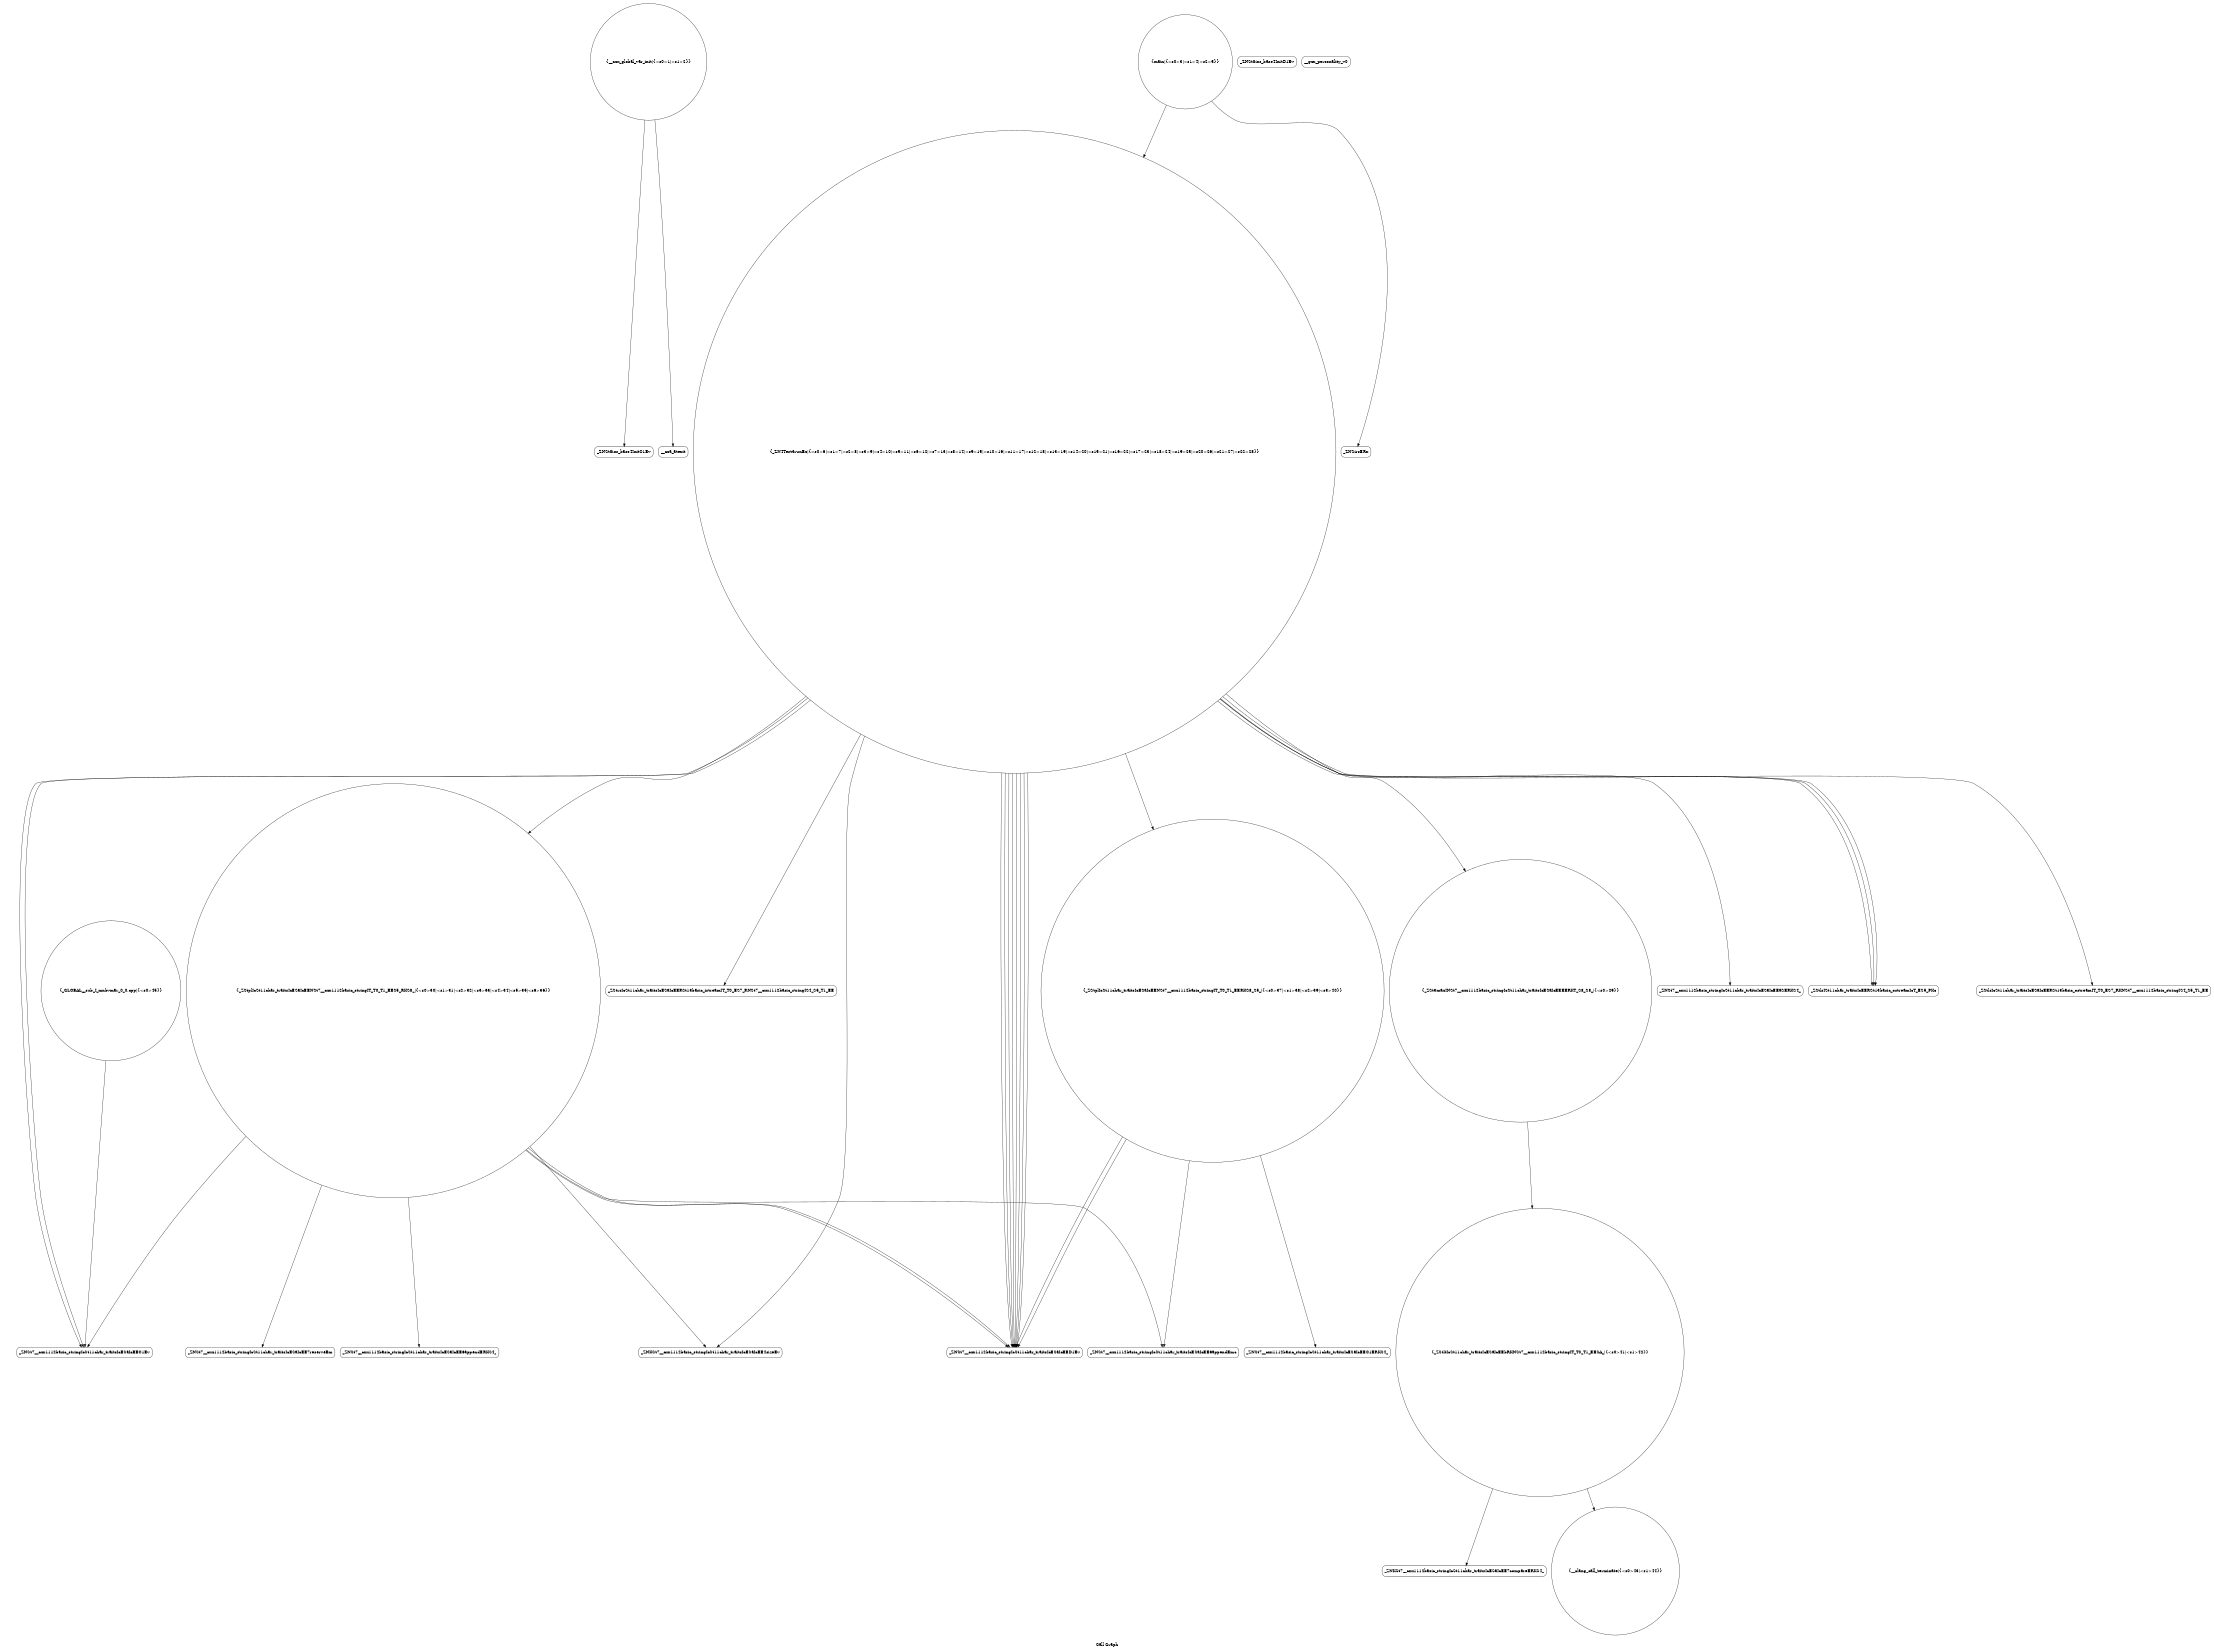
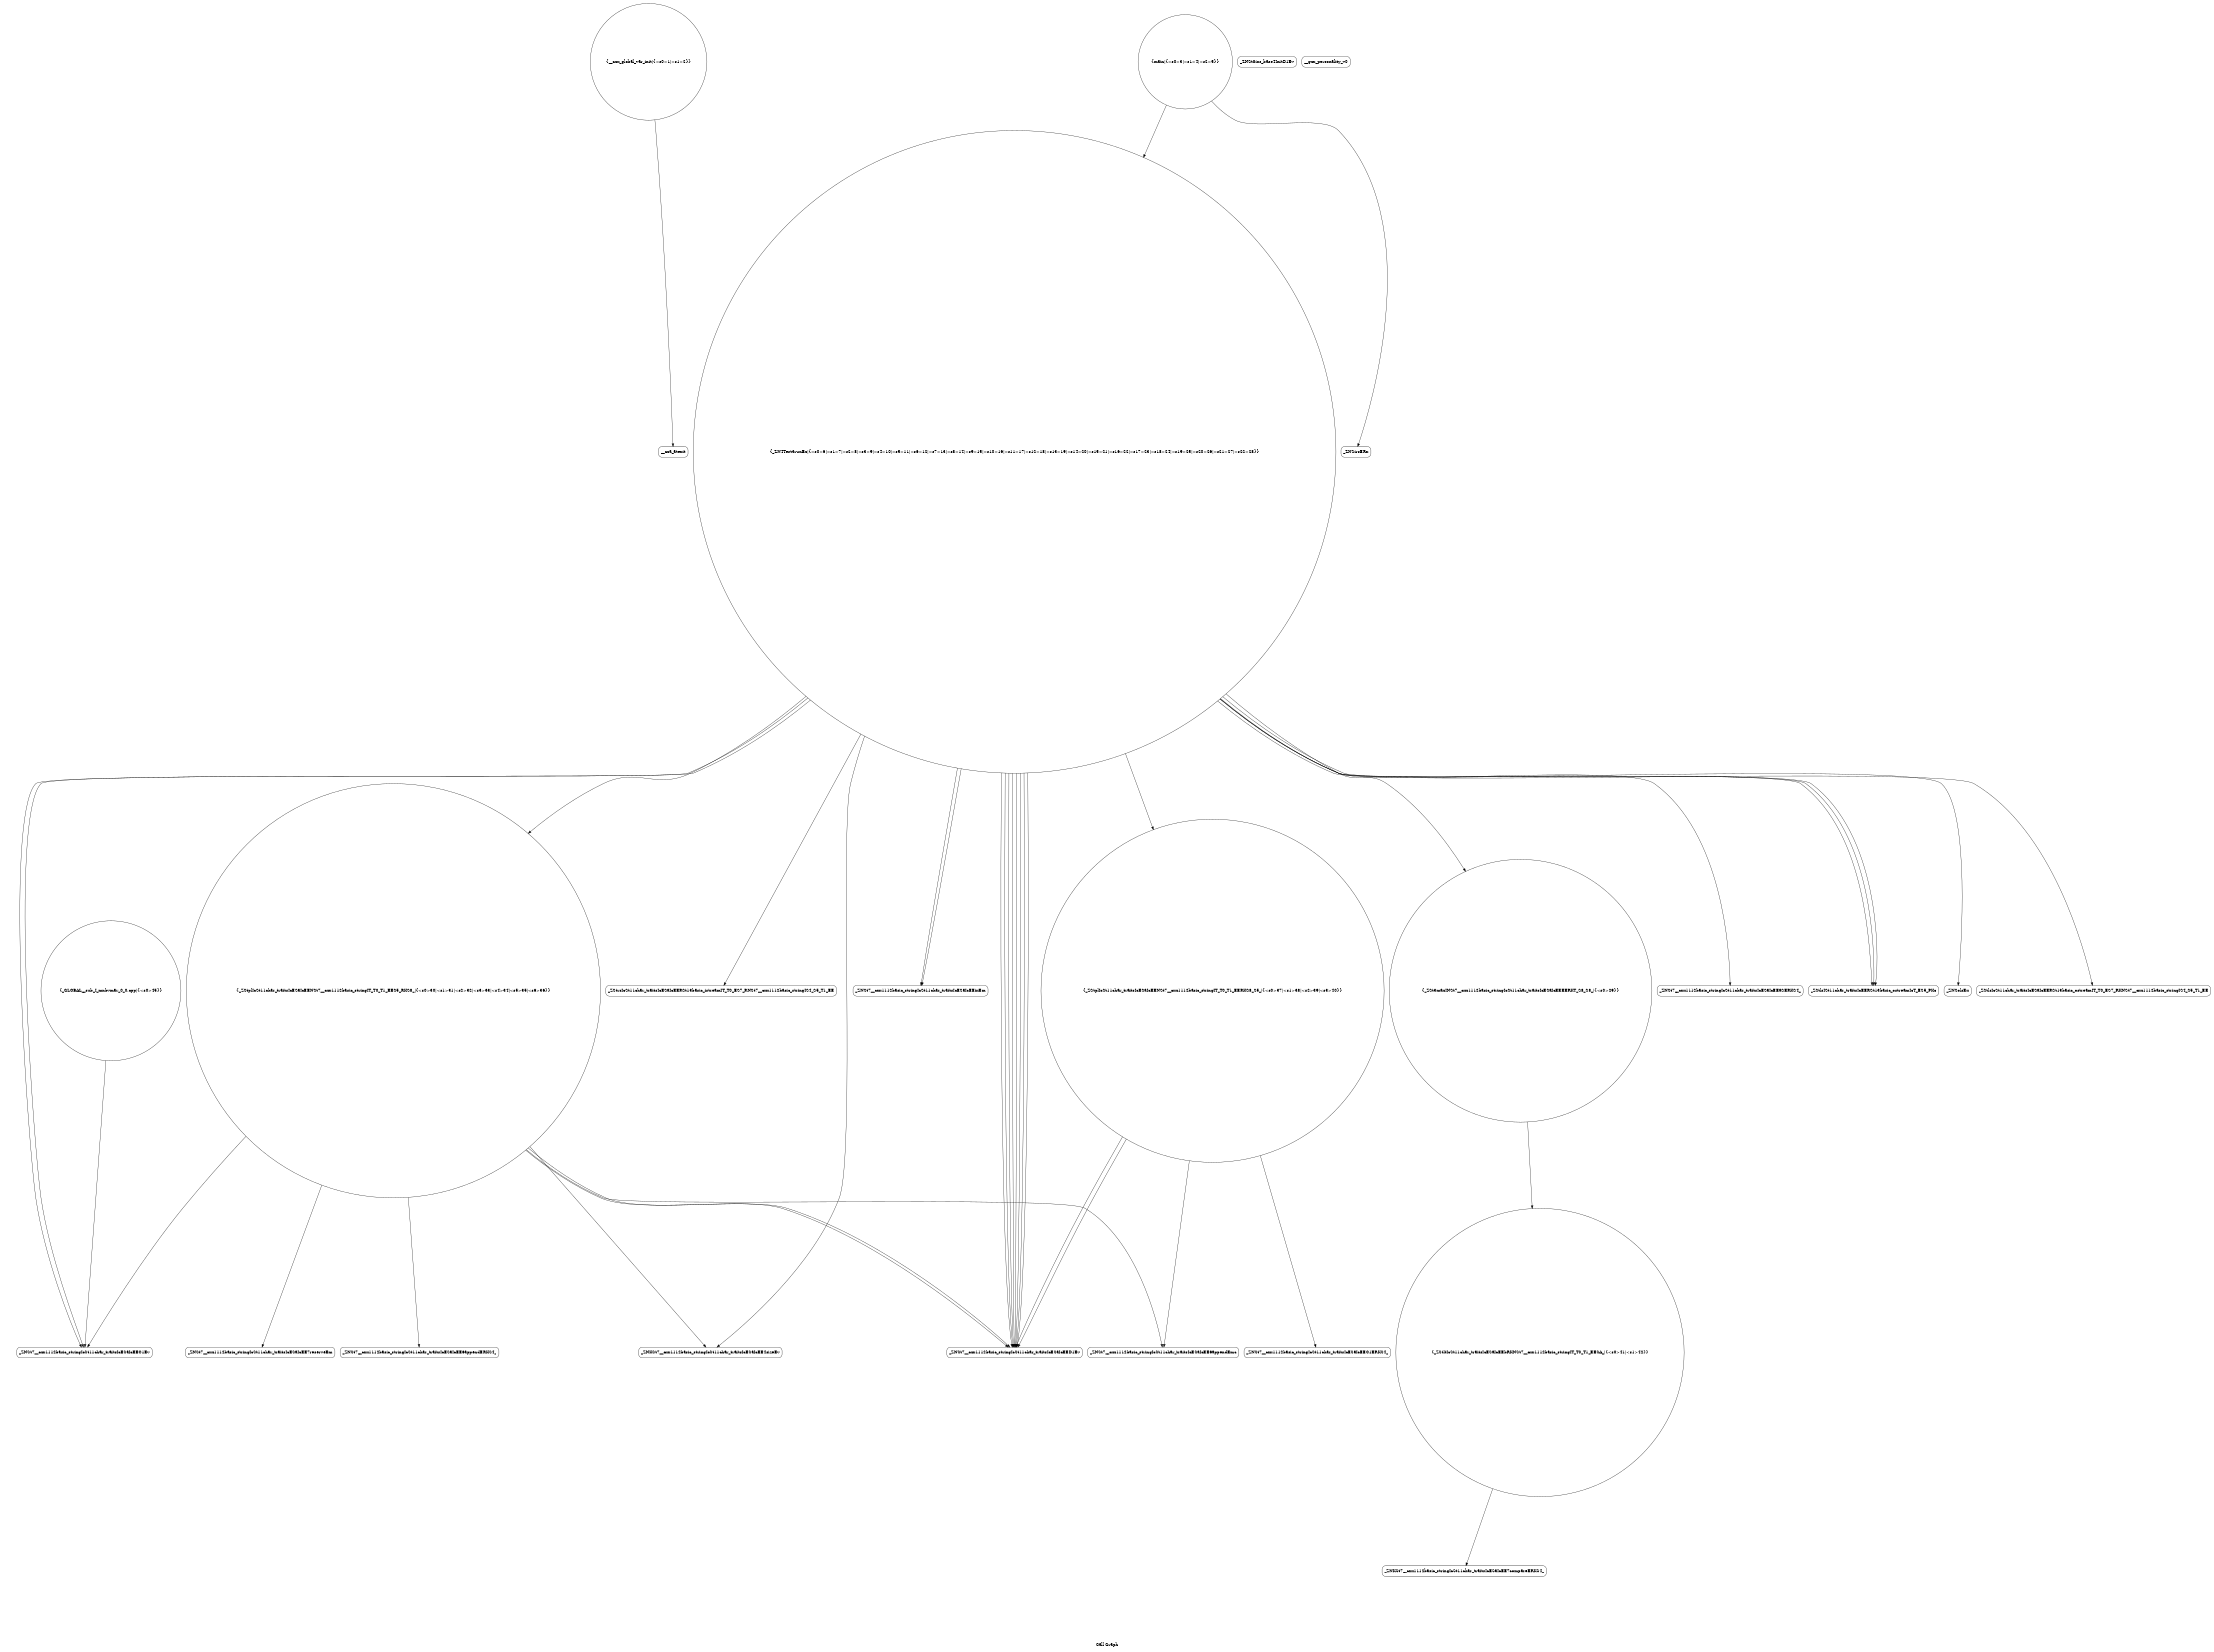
  digraph {
    label="Call Graph"
    node [shape=Mrecord]
    edge [color=black tailport=s0]
    n1 [label="{__cxx_global_var_init|{<s0>1|<s1>2}}" shape=circle]
-   n2 [label="{_ZNSt8ios_base4InitC1Ev}"]
    n3 [label="{__cxa_atexit}"]
    n4 [label="{_ZNSt7__cxx1112basic_stringIcSt11char_traitsIcESaIcEE7reserveEm}"]
    n5 [label="{_ZN4Test3runEx|{<s0>6|<s1>7|<s2>8|<s3>9|<s4>10|<s5>11|<s6>12|<s7>13|<s8>14|<s9>15|<s10>16|<s11>17|<s12>18|<s13>19|<s14>20|<s15>21|<s16>22|<s17>23|<s18>24|<s19>25|<s20>26|<s21>27|<s22>28}}" shape=circle]
    n6 [label="{_ZNSt7__cxx1112basic_stringIcSt11char_traitsIcESaIcEEC1Ev}"]
    n7 [label="{_ZStrsIcSt11char_traitsIcESaIcEERSt13basic_istreamIT_T0_ES7_RNSt7__cxx1112basic_stringIS4_S5_T1_EE}"]
    n8 [label="{_ZNKSt7__cxx1112basic_stringIcSt11char_traitsIcESaIcEE4sizeEv}"]
+   n9 [label="{_ZNSt7__cxx1112basic_stringIcSt11char_traitsIcESaIcEEixEm}"]
    n10 [label="{_ZStplIcSt11char_traitsIcESaIcEENSt7__cxx1112basic_stringIT_T0_T1_EES5_RKS8_|{<s0>30|<s1>31|<s2>32|<s3>33|<s4>34|<s5>35|<s6>36}}" shape=circle]
    n11 [label="{_ZStplIcSt11char_traitsIcESaIcEENSt7__cxx1112basic_stringIT_T0_T1_EERKS8_S5_|{<s0>37|<s1>38|<s2>39|<s3>40}}" shape=circle]
    n12 [label="{_ZSt3maxINSt7__cxx1112basic_stringIcSt11char_traitsIcESaIcEEEERKT_S8_S8_|{<s0>29}}" shape=circle]
    n13 [label="{_ZNSt7__cxx1112basic_stringIcSt11char_traitsIcESaIcEEaSERKS4_}"]
    n14 [label="{_ZNSt7__cxx1112basic_stringIcSt11char_traitsIcESaIcEED1Ev}"]
    n15 [label="{_ZStlsISt11char_traitsIcEERSt13basic_ostreamIcT_ES5_PKc}"]
+   n16 [label="{_ZNSolsEx}"]
    n17 [label="{_ZStlsIcSt11char_traitsIcESaIcEERSt13basic_ostreamIT_T0_ES7_RKNSt7__cxx1112basic_stringIS4_S5_T1_EE}"]
    n18 [label="{_ZNSt7__cxx1112basic_stringIcSt11char_traitsIcESaIcEE6appendERKS4_}"]
    n19 [label="{_ZNSt7__cxx1112basic_stringIcSt11char_traitsIcESaIcEE6appendEmc}"]
    n20 [label="{_ZNSt7__cxx1112basic_stringIcSt11char_traitsIcESaIcEEC1ERKS4_}"]
    n21 [label="{_ZStltIcSt11char_traitsIcESaIcEEbRKNSt7__cxx1112basic_stringIT_T0_T1_EESA_|{<s0>41|<s1>42}}" shape=circle]
    n22 [label="{_ZNKSt7__cxx1112basic_stringIcSt11char_traitsIcESaIcEE7compareERKS4_}"]
-   n23 [label="{__clang_call_terminate|{<s0>43|<s1>44}}" shape=circle]
    n24 [label="{_ZNSt8ios_base4InitD1Ev}"]
    n25 [label="{main|{<s0>3|<s1>4|<s2>5}}" shape=circle]
    n26 [label="{_ZNSirsERx}"]
    n27 [label="{_GLOBAL__sub_I_mnbvmar_0_0.cpp|{<s0>45}}" shape=circle]
    n28 [label="{__gxx_personality_v0}"]
-   n1 -> n2
    n1 -> n3 [tailport=s1]
    n5 -> n6
    n5 -> n6 [tailport=s2]
    n5 -> n7 [tailport=s1]
    n5 -> n8 [tailport=s3]
+   n5 -> n9 [tailport=s4]
+   n5 -> n9 [tailport=s6]
    n5 -> n10 [tailport=s5]
    n5 -> n11 [tailport=s7]
    n5 -> n12 [tailport=s8]
    n5 -> n13 [tailport=s9]
    n5 -> n14 [tailport=s10]
    n5 -> n14 [tailport=s11]
    n5 -> n14 [tailport=s12]
    n5 -> n14 [tailport=s13]
    n5 -> n14 [tailport=s19]
    n5 -> n14 [tailport=s20]
    n5 -> n14 [tailport=s21]
    n5 -> n14 [tailport=s22]
    n5 -> n15 [tailport=s14]
    n5 -> n15 [tailport=s16]
    n5 -> n15 [tailport=s18]
+   n5 -> n16 [tailport=s15]
    n5 -> n17 [tailport=s17]
    n10 -> n4 [tailport=s2]
    n10 -> n6
    n10 -> n8 [tailport=s1]
    n10 -> n14 [tailport=s5]
    n10 -> n14 [tailport=s6]
    n10 -> n18 [tailport=s4]
    n10 -> n19 [tailport=s3]
    n11 -> n14 [tailport=s2]
    n11 -> n14 [tailport=s3]
    n11 -> n19 [tailport=s1]
    n11 -> n20
    n12 -> n21
    n21 -> n22
-   n21 -> n23 [tailport=s1]
    n25 -> n5 [tailport=s2]
    n25 -> n26 [tailport=s1]
    n27 -> n6
  }
